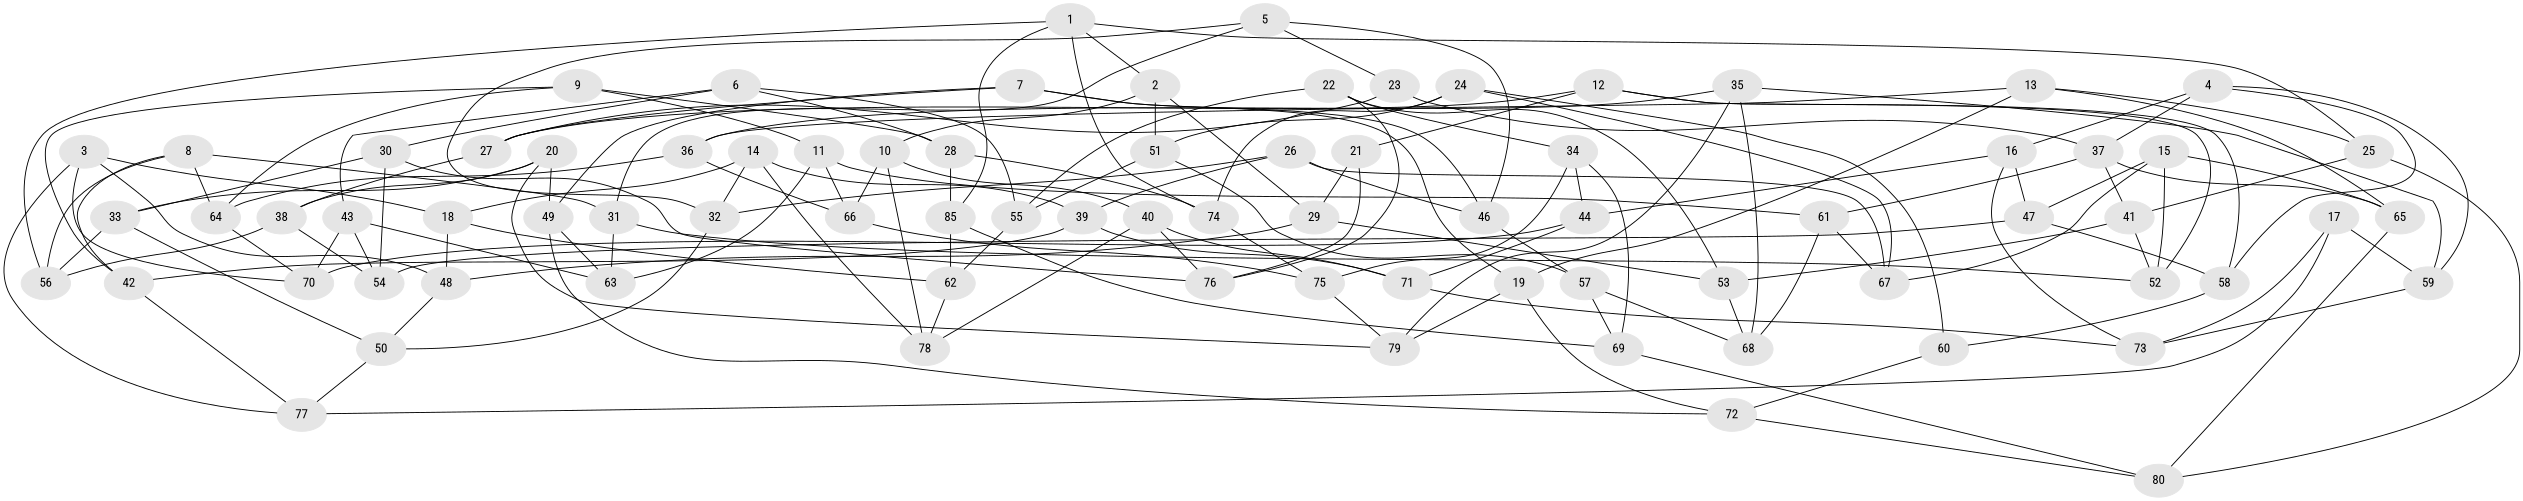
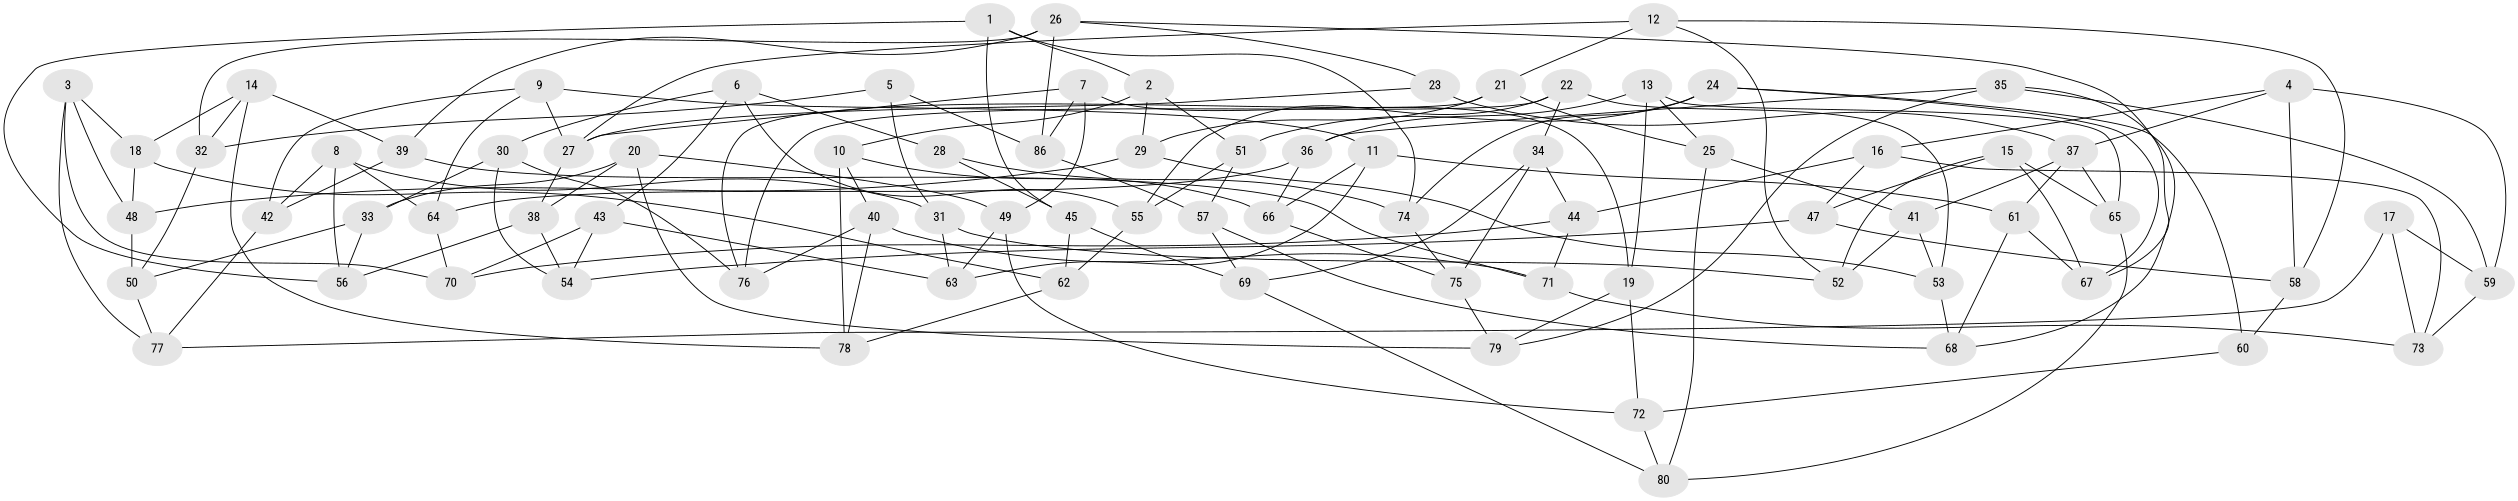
  graph {
    fontname="Roboto Condensed"
    node [color=gray90 fontname="Roboto Condensed" style=filled]
    edge [fontname="Roboto Condensed"]
    1
    2
-   45 [label=85]
+   45
    56
    74
    10
    29
    51
    62
    69
    75
    40
    66
    78
    48
    53
    55
    57
    3
    18
    70
    77
    50
    4
    16
    58
    59
    37
    47
    44
    73
    23
    27
    60
    5
    31
    32
-   46
+   46 [label=86]
    63
    52
    6
    28
    30
    43
    33
    76
    54
    7
    19
    49
    72
    79
    38
    8
    42
    64
    9
    11
    61
    71
    67
    68
    12
    21
    25
    13
    36
    65
    41
    80
    14
    39
    15
    17
    20
    22
    34
    24
    26
    35
    1 -- 2
    1 -- 45
    1 -- 56
    1 -- 74
    2 -- 10
    2 -- 29
    2 -- 51
    45 -- 62
    45 -- 69
    74 -- 75
    10 -- 40
    10 -- 66
    10 -- 78
    29 -- 48
    29 -- 53
    51 -- 55
    51 -- 57
    62 -- 78
    69 -- 80
    75 -- 79
    40 -- 78
    40 -- 76
    40 -- 71
    66 -- 75
    48 -- 50
    53 -- 68
    55 -- 62
    57 -- 69
    57 -- 68
    3 -- 48
    3 -- 18
    3 -- 70
    3 -- 77
    18 -- 62
    18 -- 48
    50 -- 77
    4 -- 16
    4 -- 58
    4 -- 59
    4 -- 37
    16 -- 47
    16 -- 44
    16 -- 73
    58 -- 60
    59 -- 73
    37 -- 61
    37 -- 65
    37 -- 41
    47 -- 58
    47 -- 54
    44 -- 70
    44 -- 71
    23 -- 37
    23 -- 27
    27 -- 38
    60 -- 72
-   5 -- 23
+   26 -- 23
    5 -- 31
    5 -- 32
    5 -- 46
    31 -- 63
    31 -- 52
    32 -- 50
    46 -- 57
    6 -- 55
    6 -- 28
    6 -- 30
    6 -- 43
    28 -- 45
    28 -- 74
    30 -- 33
    30 -- 76
    30 -- 54
    43 -- 70
    43 -- 63
    43 -- 54
    33 -- 56
    33 -- 50
    7 -- 27
    7 -- 46
    7 -- 19
    7 -- 49
    19 -- 72
    19 -- 79
    49 -- 63
    49 -- 72
    72 -- 80
    38 -- 56
    38 -- 54
    8 -- 56
    8 -- 31
    8 -- 42
    8 -- 64
    42 -- 77
    64 -- 70
-   9 -- 28
+   9 -- 27
    9 -- 42
    9 -- 64
    9 -- 11
    11 -- 66
    11 -- 63
    11 -- 61
    61 -- 67
    61 -- 68
    71 -- 73
    12 -- 58
    12 -- 27
    12 -- 52
    12 -- 21
    21 -- 29
    21 -- 76
-   1 -- 25
+   21 -- 25
    25 -- 41
    25 -- 80
    13 -- 19
    13 -- 25
    13 -- 36
    13 -- 65
    36 -- 66
    36 -- 64
    65 -- 80
    41 -- 53
    41 -- 52
    14 -- 78
    14 -- 18
    14 -- 32
    14 -- 39
    39 -- 42
    39 -- 71
    15 -- 47
    15 -- 52
    15 -- 67
    15 -- 65
    17 -- 77
    17 -- 59
    17 -- 73
    20 -- 33
    20 -- 49
    20 -- 79
    20 -- 38
    22 -- 53
    22 -- 55
    22 -- 76
    22 -- 34
    34 -- 69
    34 -- 75
    34 -- 44
    24 -- 74
    24 -- 51
    24 -- 60
    24 -- 67
    26 -- 32
    26 -- 46
    26 -- 67
    26 -- 39
    35 -- 59
    35 -- 79
    35 -- 68
    35 -- 36
  }
